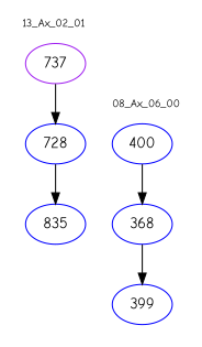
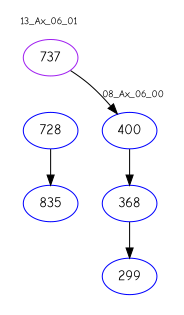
  digraph {
    fontname="Comic Neue"
    node [color=blue fontname="Comic Neue"]
    edge [color=black fontname="Comic Neue"]
    n1 [label=400]
    n2 [label=368]
-   n3 [label=399]
+   n3 [label=299]
    n4 [color=purple label=737]
    n5 [label=728]
    n6 [label=835]
    subgraph cluster_1 {
      color=white
      fontsize=10
      label="08_Ax_06_00"
      n1
      n2
      n3
    }
    subgraph cluster_2 {
      color=white
      fontsize=10
-     label="13_Ax_02_01"
+     label="13_Ax_06_01"
      n4
      n5
      n6
    }
    n1 -> n2
    n2 -> n3
-   n4 -> n5
+   n4 -> n1
    n5 -> n6
  }
